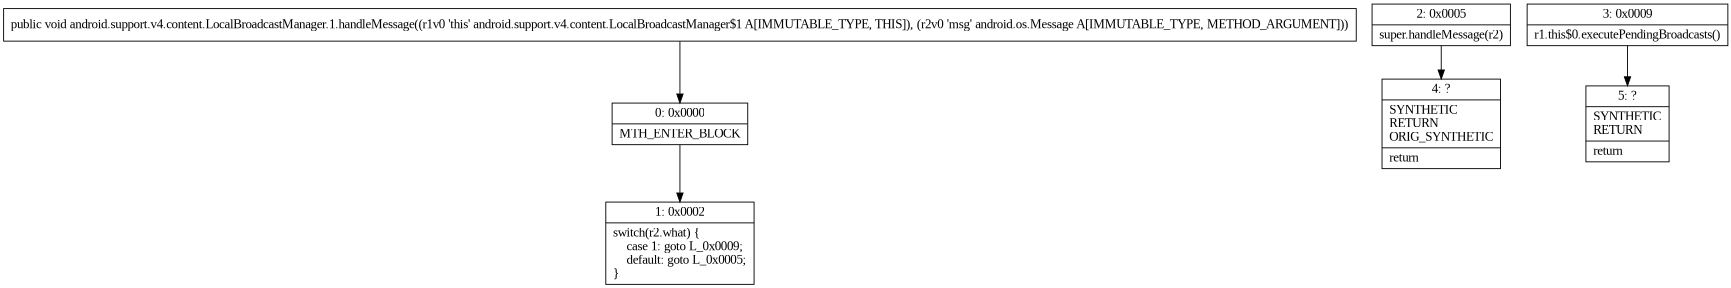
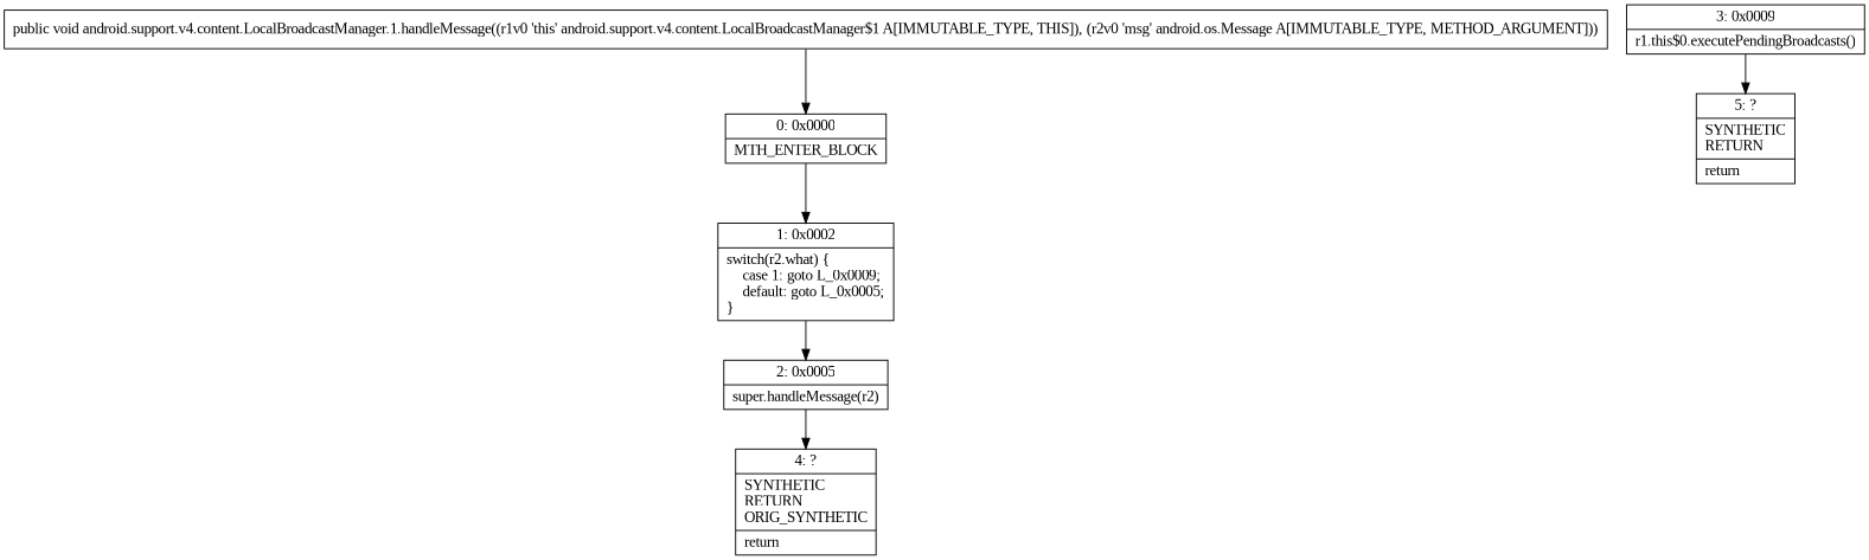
  digraph {
    fontname="Liberation Serif"
    node [fontname="Liberation Serif" shape=record]
    edge [fontname="Liberation Serif"]
    n1 [label="{0\:\ 0x0000|MTH_ENTER_BLOCK\l}"]
    n2 [label="{1\:\ 0x0002|switch(r2.what) \{\l    case 1: goto L_0x0009;\l    default: goto L_0x0005;\l\}\l}"]
    n3 [label="{2\:\ 0x0005|super.handleMessage(r2)\l}"]
    n4 [label="{4\:\ ?|SYNTHETIC\lRETURN\lORIG_SYNTHETIC\l|return\l}"]
    n5 [label="{3\:\ 0x0009|r1.this$0.executePendingBroadcasts()\l}"]
    n6 [label="{5\:\ ?|SYNTHETIC\lRETURN\l|return\l}"]
    n7 [label="{public void android.support.v4.content.LocalBroadcastManager.1.handleMessage((r1v0 'this' android.support.v4.content.LocalBroadcastManager$1 A[IMMUTABLE_TYPE, THIS]), (r2v0 'msg' android.os.Message A[IMMUTABLE_TYPE, METHOD_ARGUMENT])) }"]
    n1 -> n2
+   n2 -> n3
    n3 -> n4
    n5 -> n6
    n7 -> n1
  }
